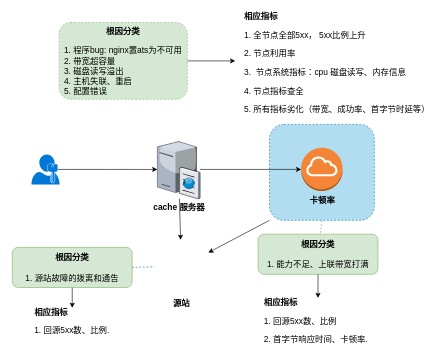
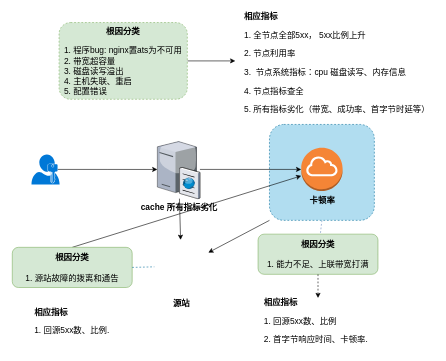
  <mxCell id="0" />
  <mxCell id="1" parent="0" />
  <mxCell id="2" style="edgeStyle=none;rounded=0;orthogonalLoop=1;jettySize=auto;html=1;exitX=0.5;exitY=1;exitDx=0;exitDy=0;fontSize=14;fillColor=#dae8fc;strokeColor=#6c8ebf;dashed=1;endArrow=none;endFill=0;" edge="1" parent="1" source="4" target="20"><mxGeometry relative="1" as="geometry" /></mxCell>
  <mxCell id="3" style="edgeStyle=none;rounded=0;orthogonalLoop=1;jettySize=auto;html=1;exitX=0;exitY=1;exitDx=0;exitDy=0;endArrow=classic;endFill=1;fontSize=14;" edge="1" parent="1" source="4" target="10"><mxGeometry relative="1" as="geometry" /></mxCell>
  <mxCell id="4" value="" style="rounded=1;whiteSpace=wrap;html=1;dashed=1;fillColor=#b1ddf0;strokeColor=#10739e;fontSize=14;" vertex="1" parent="1"><mxGeometry x="449" y="207" width="175" height="160" as="geometry" /></mxCell>
  <mxCell id="5" style="edgeStyle=orthogonalEdgeStyle;rounded=0;orthogonalLoop=1;jettySize=auto;html=1;exitX=0.93;exitY=0.5;exitDx=0;exitDy=0;exitPerimeter=0;curved=1;fontSize=14;" edge="1" parent="1" source="6" target="7"><mxGeometry relative="1" as="geometry" /></mxCell>
  <mxCell id="6" value="" style="aspect=fixed;pointerEvents=1;shadow=0;dashed=0;html=1;strokeColor=none;labelPosition=center;verticalLabelPosition=bottom;verticalAlign=top;align=center;shape=mxgraph.mscae.enterprise.user_permissions;fillColor=#0078D7;fontSize=14;" vertex="1" parent="1"><mxGeometry x="52" y="257" width="47" height="50" as="geometry" /></mxCell>
- <mxCell id="7" value="&lt;b style=&quot;font-size: 14px;&quot;&gt;cache 服务器&lt;/b&gt;" style="verticalLabelPosition=bottom;aspect=fixed;html=1;verticalAlign=top;strokeColor=none;align=center;outlineConnect=0;shape=mxgraph.citrix.cache_server;fontSize=14;" vertex="1" parent="1"><mxGeometry x="262" y="233.25" width="71" height="97.5" as="geometry" /></mxCell>
+ <mxCell id="7" value="&lt;b style=&quot;font-size: 14px;&quot;&gt;cache 所有指标劣化&lt;/b&gt;" style="verticalLabelPosition=bottom;aspect=fixed;html=1;verticalAlign=top;strokeColor=none;align=center;outlineConnect=0;shape=mxgraph.citrix.cache_server;fontSize=14;" vertex="1" parent="1"><mxGeometry x="262" y="233.25" width="71" height="97.5" as="geometry" /></mxCell>
  <mxCell id="8" value="&lt;b style=&quot;font-size: 14px;&quot;&gt;卡顿率&lt;/b&gt;" style="outlineConnect=0;dashed=0;verticalLabelPosition=bottom;verticalAlign=top;align=center;html=1;shape=mxgraph.aws3.internet_gateway;fillColor=#F58536;gradientColor=none;fontSize=14;" vertex="1" parent="1"><mxGeometry x="502" y="246" width="69" height="72" as="geometry" /></mxCell>
  <mxCell id="9" value="" style="endArrow=classic;html=1;fontSize=14;" edge="1" parent="1" source="7" target="8"><mxGeometry width="50" height="50" relative="1" as="geometry"><mxPoint x="52" y="427" as="sourcePoint" /><mxPoint x="102" y="377" as="targetPoint" /></mxGeometry></mxCell>
  <mxCell id="10" value="&lt;b style=&quot;font-size: 14px;&quot;&gt;源站&lt;/b&gt;" style="shape=image;html=1;verticalAlign=top;verticalLabelPosition=bottom;labelBackgroundColor=#ffffff;imageAspect=0;aspect=fixed;image=https://cdn1.iconfinder.com/data/icons/social-media-glossy/512/57-OpenSource_open_source_social-128.png;fontSize=14;" vertex="1" parent="1"><mxGeometry x="257" y="399.5" width="90" height="90" as="geometry" /></mxCell>
  <mxCell id="11" value="" style="endArrow=classic;html=1;fontSize=14;" edge="1" parent="1" source="7" target="10"><mxGeometry width="50" height="50" relative="1" as="geometry"><mxPoint x="52" y="587" as="sourcePoint" /><mxPoint x="102" y="537" as="targetPoint" /></mxGeometry></mxCell>
- <mxCell id="12" style="edgeStyle=none;rounded=0;orthogonalLoop=1;jettySize=auto;html=1;exitX=0.5;exitY=0;exitDx=0;exitDy=0;fontSize=14;" edge="1" parent="1" source="13" target="14"><mxGeometry relative="1" as="geometry" /></mxCell>
+ <mxCell id="12" style="edgeStyle=none;rounded=0;orthogonalLoop=1;jettySize=auto;html=1;exitX=0.5;exitY=0;exitDx=0;exitDy=0;fontSize=14;" edge="1" parent="1" source="13" target="8"><mxGeometry relative="1" as="geometry" /></mxCell>
  <mxCell id="13" value="&lt;b style=&quot;font-size: 14px;&quot;&gt;根因分类&lt;br style=&quot;font-size: 14px;&quot;&gt;&lt;/b&gt;&lt;br style=&quot;font-size: 14px;&quot;&gt;1.&amp;nbsp;源站故障的拨离和通告&lt;br style=&quot;font-size: 14px;&quot;&gt;" style="rounded=1;whiteSpace=wrap;html=1;fontSize=14;fillColor=#d5e8d4;strokeColor=#82b366;" vertex="1" parent="1"><mxGeometry x="20" y="412" width="200" height="67" as="geometry" /></mxCell>
  <mxCell id="14" value="&lt;h1 style=&quot;font-size: 14px;&quot;&gt;&lt;font style=&quot;font-size: 14px;&quot;&gt;相应指标&lt;/font&gt;&lt;/h1&gt;&lt;p style=&quot;font-size: 14px;&quot;&gt;1. 回源5xx数、比例.&lt;/p&gt;" style="text;html=1;strokeColor=none;fillColor=none;spacing=5;spacingTop=-20;whiteSpace=wrap;overflow=hidden;rounded=0;fontSize=14;" vertex="1" parent="1"><mxGeometry x="52" y="513" width="136" height="50" as="geometry" /></mxCell>
  <mxCell id="15" value="" style="rounded=0;orthogonalLoop=1;jettySize=auto;html=1;fontSize=14;" edge="1" parent="1" source="16"><mxGeometry relative="1" as="geometry"><mxPoint x="392" y="101" as="targetPoint" /></mxGeometry></mxCell>
  <mxCell id="16" value="&lt;b style=&quot;font-size: 14px;&quot;&gt;根因分类&lt;br style=&quot;font-size: 14px;&quot;&gt;&lt;/b&gt;&lt;br style=&quot;font-size: 14px;&quot;&gt;&lt;div style=&quot;text-align: left; font-size: 14px;&quot;&gt;&lt;span style=&quot;font-size: 14px;&quot;&gt;1. 程序bug: nginx置ats为不可用&lt;/span&gt;&lt;/div&gt;&lt;div style=&quot;text-align: left; font-size: 14px;&quot;&gt;&lt;span style=&quot;font-size: 14px;&quot;&gt;2.&amp;nbsp;&lt;/span&gt;&lt;span style=&quot;font-size: 14px;&quot;&gt;带宽超容量&lt;/span&gt;&lt;/div&gt;&lt;div style=&quot;text-align: left; font-size: 14px;&quot;&gt;&lt;span style=&quot;font-size: 14px;&quot;&gt;3.&amp;nbsp;&lt;/span&gt;&lt;span style=&quot;font-size: 14px;&quot;&gt;磁盘读写溢出&lt;/span&gt;&lt;/div&gt;&lt;div style=&quot;text-align: left; font-size: 14px;&quot;&gt;4.&amp;nbsp;主机失联、重启&lt;/div&gt;&lt;div style=&quot;text-align: left; font-size: 14px;&quot;&gt;5.&amp;nbsp;配置错误&lt;/div&gt;" style="rounded=1;whiteSpace=wrap;html=1;fontSize=14;fillColor=#d5e8d4;strokeColor=#82b366;dashed=1;" vertex="1" parent="1"><mxGeometry x="98" y="37" width="214" height="128" as="geometry" /></mxCell>
  <mxCell id="17" value="&lt;h1 style=&quot;font-size: 14px&quot;&gt;&lt;font style=&quot;font-size: 14px&quot;&gt;相应指标&lt;/font&gt;&lt;/h1&gt;&lt;p style=&quot;font-size: 14px&quot;&gt;1. 全节点全部5xx， 5xx比例上升&lt;/p&gt;&lt;p style=&quot;font-size: 14px&quot;&gt;2. 节点利用率&lt;/p&gt;&lt;p style=&quot;font-size: 14px&quot;&gt;3.&amp;nbsp; 节点系统指标：cpu 磁盘读写、内存信息&lt;/p&gt;&lt;p style=&quot;font-size: 14px&quot;&gt;4. 节点指标查全&lt;/p&gt;&lt;p style=&quot;font-size: 14px&quot;&gt;5. 所有指标劣化（带宽、成功率、首字节时延等）&lt;/p&gt;" style="text;html=1;strokeColor=none;fillColor=none;spacing=5;spacingTop=-20;whiteSpace=wrap;overflow=hidden;rounded=0;fontSize=14;align=left;" vertex="1" parent="1"><mxGeometry x="402" y="20" width="320" height="187" as="geometry" /></mxCell>
  <mxCell id="18" value="" style="endArrow=none;dashed=1;html=1;fillColor=#b1ddf0;strokeColor=#10739e;fontSize=14;entryX=0;entryY=0.5;entryDx=0;entryDy=0;exitX=1;exitY=0.5;exitDx=0;exitDy=0;" edge="1" parent="1" source="13" target="10"><mxGeometry width="50" height="50" relative="1" as="geometry"><mxPoint x="-102" y="771.5" as="sourcePoint" /><mxPoint x="166.182" y="544" as="targetPoint" /></mxGeometry></mxCell>
  <mxCell id="19" style="edgeStyle=orthogonalEdgeStyle;curved=1;rounded=0;orthogonalLoop=1;jettySize=auto;html=1;exitX=1;exitY=0.5;exitDx=0;exitDy=0;fontSize=14;" edge="1" parent="1" source="20"><mxGeometry relative="1" as="geometry"><mxPoint x="607.5" y="448" as="targetPoint" /></mxGeometry></mxCell>
  <mxCell id="20" value="&lt;b style=&quot;font-size: 14px&quot;&gt;根因分类&lt;br style=&quot;font-size: 14px&quot;&gt;&lt;/b&gt;&lt;br style=&quot;font-size: 14px&quot;&gt;1. 能力不足、上联带宽打满" style="rounded=1;whiteSpace=wrap;html=1;fontSize=14;fillColor=#d5e8d4;strokeColor=#82b366;" vertex="1" parent="1"><mxGeometry x="430" y="390" width="200" height="67" as="geometry" /></mxCell>
  <mxCell id="21" value="&lt;h1 style=&quot;font-size: 14px&quot;&gt;&lt;font style=&quot;font-size: 14px&quot;&gt;相应指标&lt;/font&gt;&lt;/h1&gt;&lt;p style=&quot;font-size: 14px&quot;&gt;1. 回源5xx数、比例&lt;/p&gt;&lt;p style=&quot;font-size: 14px&quot;&gt;2. 首字节响应时间、卡顿率.&lt;/p&gt;" style="text;html=1;strokeColor=none;fillColor=none;spacing=5;spacingTop=-20;whiteSpace=wrap;overflow=hidden;rounded=0;fontSize=14;" vertex="1" parent="1"><mxGeometry x="435.25" y="496.5" width="189.5" height="83" as="geometry" /></mxCell>
  <mxCell id="22" style="edgeStyle=none;rounded=0;orthogonalLoop=1;jettySize=auto;html=1;exitX=0.5;exitY=1;exitDx=0;exitDy=0;fontSize=14;" edge="1" parent="1" source="14" target="14"><mxGeometry relative="1" as="geometry" /></mxCell>
- <mxCell id="23" style="edgeStyle=none;rounded=0;orthogonalLoop=1;jettySize=auto;html=1;exitX=0.5;exitY=1;exitDx=0;exitDy=0;entryX=0.5;entryY=0;entryDx=0;entryDy=0;endArrow=classic;endFill=1;fontSize=14;" edge="1" parent="1" source="20" target="21"><mxGeometry relative="1" as="geometry" /></mxCell>
+ <mxCell id="23" style="edgeStyle=none;rounded=0;orthogonalLoop=1;jettySize=auto;html=1;exitX=0.5;exitY=1;exitDx=0;exitDy=0;entryX=0.5;entryY=0;entryDx=0;entryDy=0;endArrow=classic;endFill=1;fontSize=14;dashed=1;" edge="1" parent="1" source="20" target="21"><mxGeometry relative="1" as="geometry" /></mxCell>
